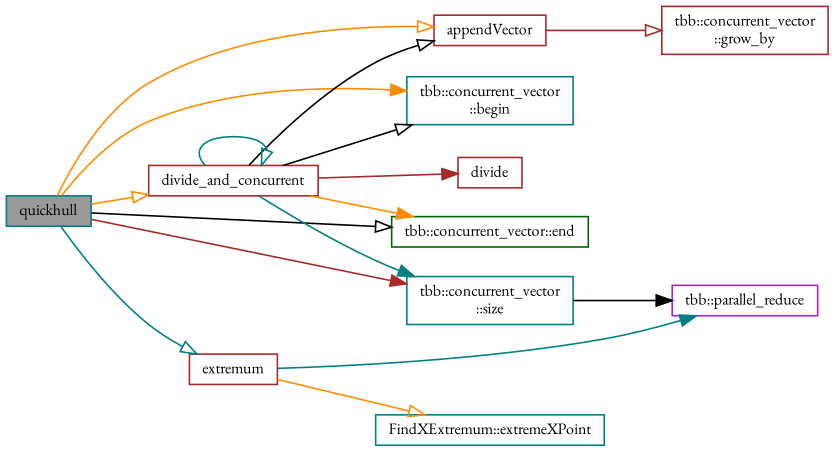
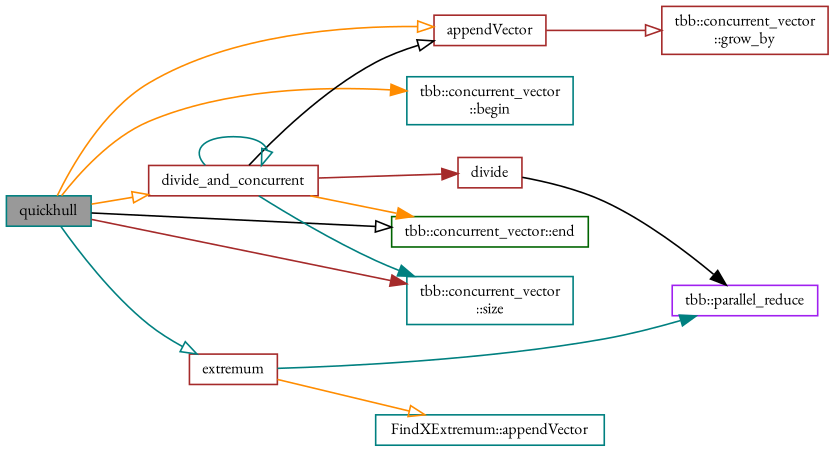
  digraph {
    fontname="EB Garamond"
    rankdir=LR
    node [color=brown fillcolor=white fontname="EB Garamond" fontsize=10 shape=box style=filled]
    edge [arrowhead=onormal color=darkorange fontname="EB Garamond" fontsize=10 labelfontname=Helvetica labelfontsize=10 style=solid]
    n1 [color=teal fillcolor=grey60 fontcolor=black height=0.2 label=quickhull width=0.4]
    n2 [height=0.2 label=appendVector width=0.4]
    n3 [color=teal height=0.2 label="tbb::concurrent_vector\l::begin" width=0.4]
    n4 [height=0.2 label=divide_and_concurrent width=0.4]
    n5 [color=darkgreen height=0.2 label="tbb::concurrent_vector::end" width=0.4]
    n6 [color=teal height=0.2 label="tbb::concurrent_vector\l::size" width=0.4]
    n7 [height=0.2 label=extremum width=0.4]
    n8 [height=0.2 label="tbb::concurrent_vector\l::grow_by" width=0.4]
    n9 [height=0.2 label=divide width=0.4]
    n10 [color=purple height=0.2 label="tbb::parallel_reduce" width=0.4]
-   n11 [color=teal height=0.2 label="FindXExtremum::extremeXPoint" width=0.4]
+   n11 [color=teal height=0.2 label="FindXExtremum::appendVector" width=0.4]
    n1 -> n2
    n1 -> n3 [arrowhead=normal]
    n1 -> n4
    n1 -> n5 [color=black]
    n1 -> n6 [arrowhead=normal color=brown]
    n1 -> n7 [color=teal]
    n2 -> n8 [color=brown]
    n4 -> n2 [color=black]
-   n4 -> n3 [color=black]
    n4 -> n4 [color=teal]
    n4 -> n5 [arrowhead=normal]
    n4 -> n6 [arrowhead=normal color=teal]
    n4 -> n9 [arrowhead=normal color=brown]
    n7 -> n10 [arrowhead=normal color=teal]
    n7 -> n11
-   n6 -> n10 [arrowhead=normal color=black]
+   n9 -> n10 [arrowhead=normal color=black]
  }
